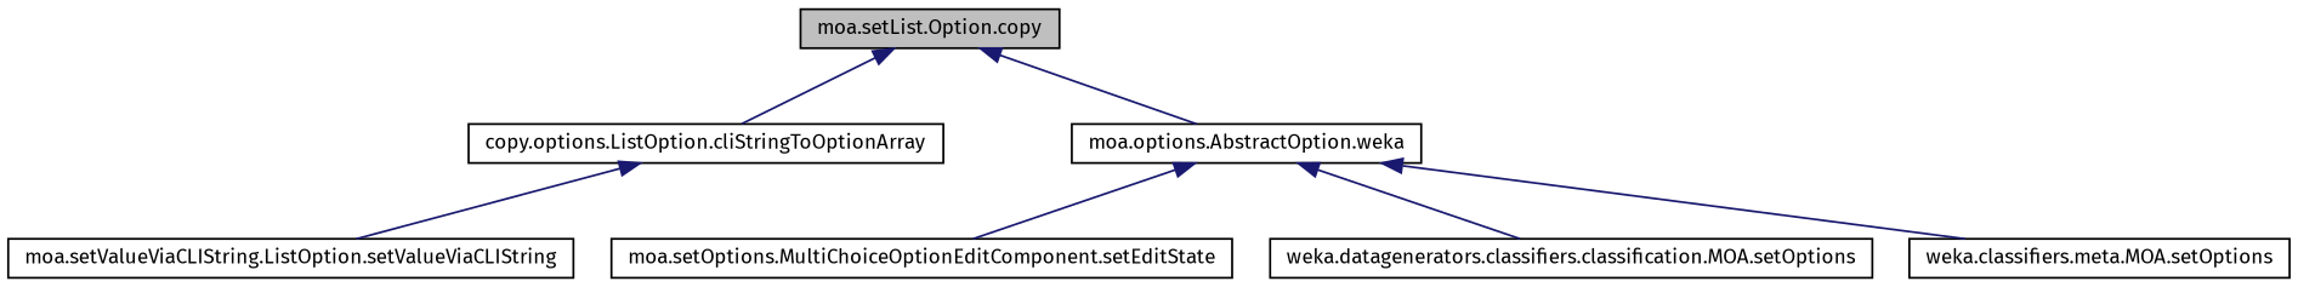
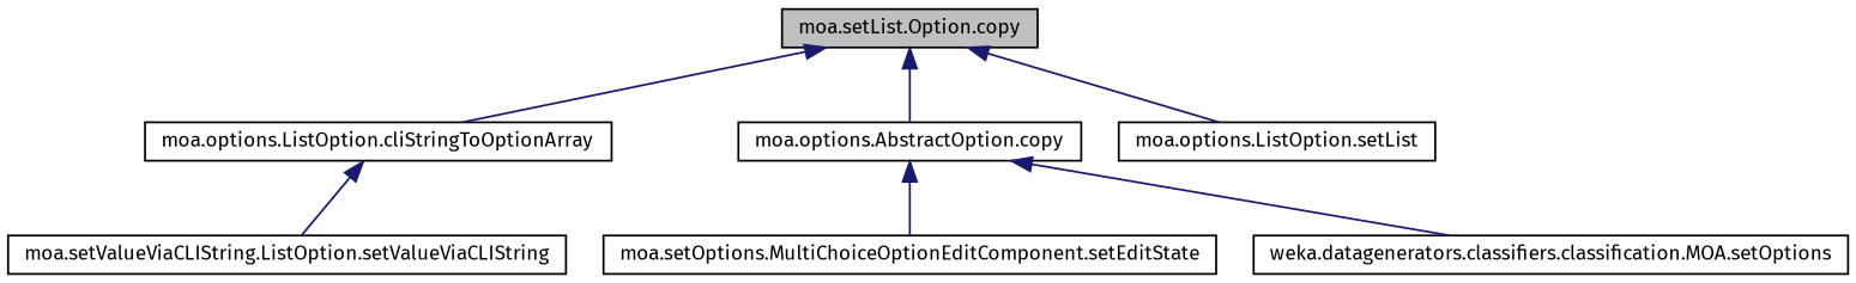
  digraph {
    fontname="Fira Sans"
    rankdir=TB
    node [color=black fillcolor=white fontname="Fira Sans" fontsize=10 shape=record style=filled]
    edge [color=midnightblue dir=back fontname="Fira Sans" fontsize=10 labelfontname=Helvetica labelfontsize=10 style=solid]
    n1 [fillcolor=grey75 fontcolor=black height=0.2 label="moa.setList.Option.copy" width=0.4]
-   n2 [height=0.2 label="copy.options.ListOption.cliStringToOptionArray" width=0.4]
-   n3 [height=0.2 label="moa.options.AbstractOption.weka" width=0.4]
+   n2 [height=0.2 label="moa.options.ListOption.cliStringToOptionArray" width=0.4]
+   n3 [height=0.2 label="moa.options.AbstractOption.copy" width=0.4]
+   n4 [height=0.2 label="moa.options.ListOption.setList" width=0.4]
    n5 [height=0.2 label="moa.setValueViaCLIString.ListOption.setValueViaCLIString" width=0.4]
    n6 [height=0.2 label="moa.setOptions.MultiChoiceOptionEditComponent.setEditState" width=0.4]
    n7 [height=0.2 label="weka.datagenerators.classifiers.classification.MOA.setOptions" width=0.4]
-   n8 [height=0.2 label="weka.classifiers.meta.MOA.setOptions" width=0.4]
    n1 -> n2
    n1 -> n3
+   n1 -> n4
    n2 -> n5
    n3 -> n6
    n3 -> n7
-   n3 -> n8
  }
